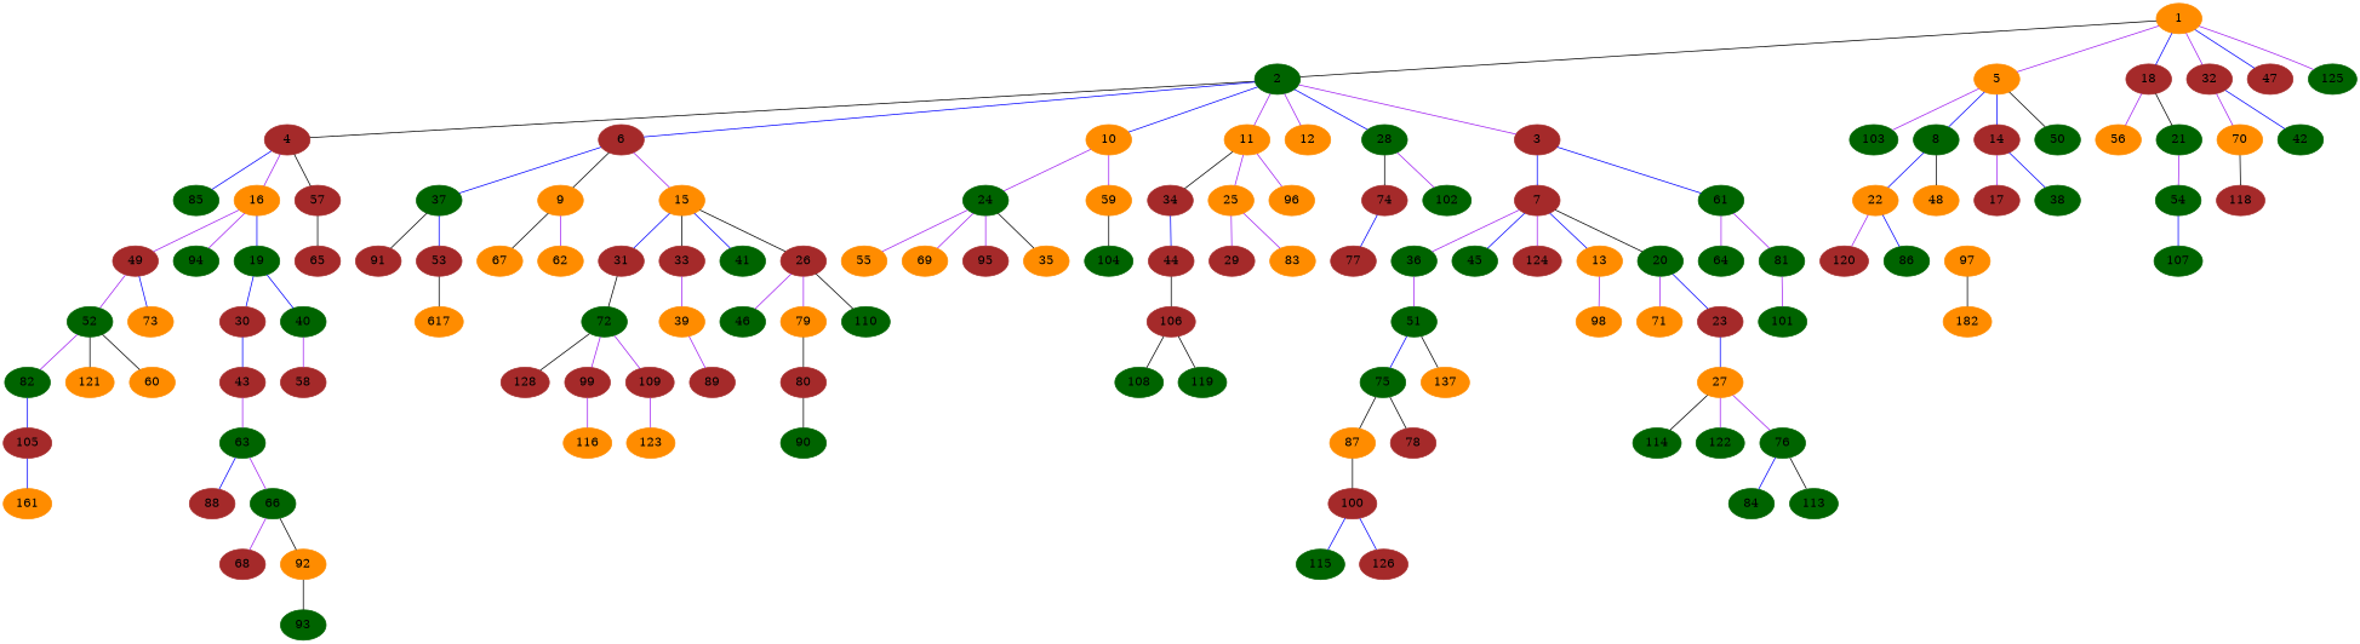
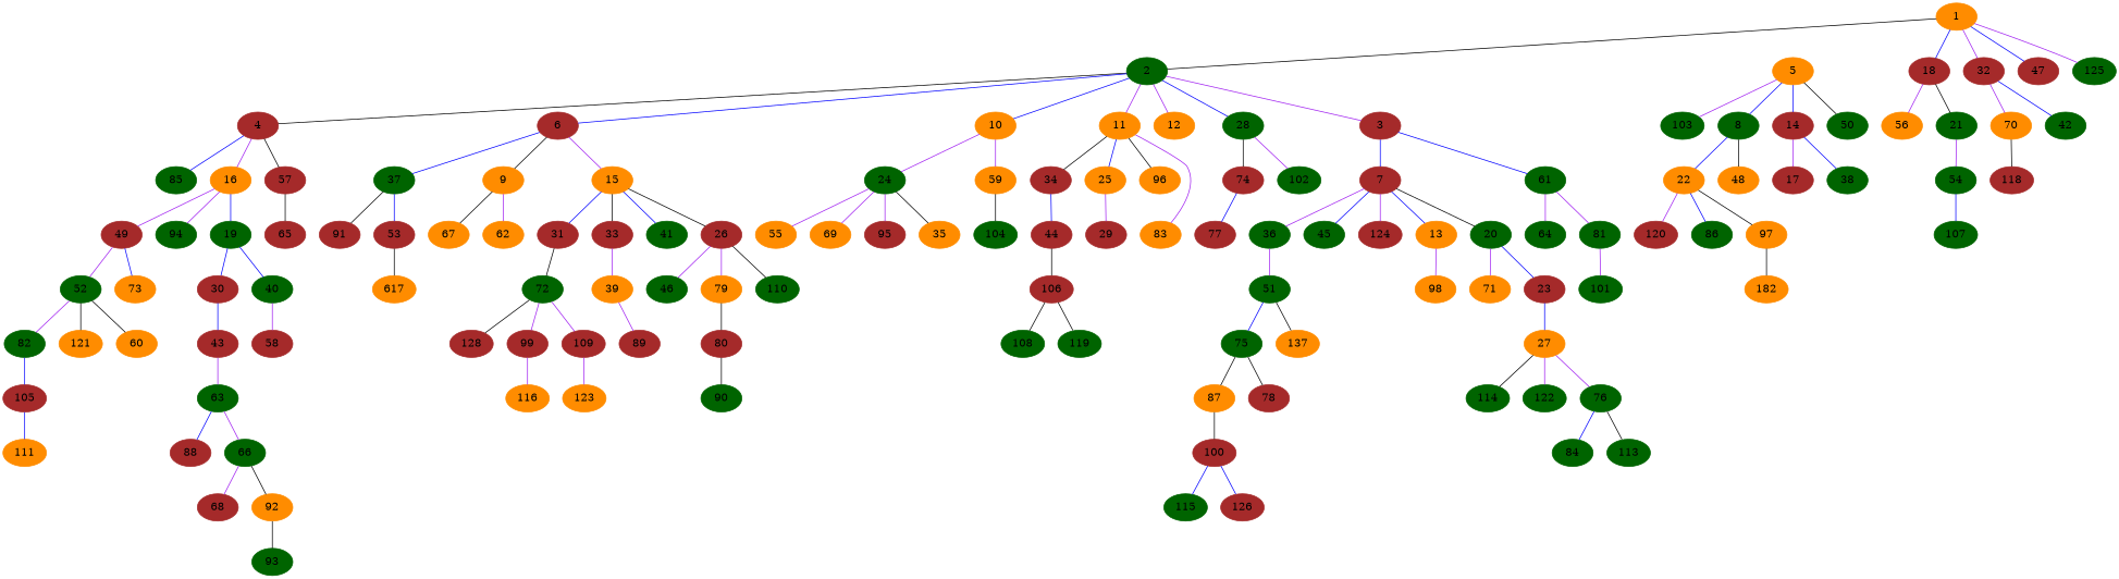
  graph {
    node [color=darkgreen style=filled]
    edge [color=purple]
    1 [color=darkorange]
    2
    5 [color=darkorange]
    18 [color=brown]
    32 [color=brown]
    47 [color=brown]
    125
    3 [color=brown]
    4 [color=brown]
    6 [color=brown]
    10 [color=darkorange]
    11 [color=darkorange]
    12 [color=darkorange]
    28
    8
    14 [color=brown]
    50
    103
    21
    56 [color=darkorange]
    42
    70 [color=darkorange]
    7 [color=brown]
    61
    16 [color=darkorange]
    57 [color=brown]
    85
    9 [color=darkorange]
    15 [color=darkorange]
    37
    24
    59 [color=darkorange]
    25 [color=darkorange]
    34 [color=brown]
    96 [color=darkorange]
    74 [color=brown]
    102
    13 [color=darkorange]
    20
    36
    45
    124 [color=brown]
    64
    81
    19
    49 [color=brown]
    94
    65 [color=brown]
    22 [color=darkorange]
    48 [color=darkorange]
    17 [color=brown]
    38
    62 [color=darkorange]
    67 [color=darkorange]
    26 [color=brown]
    31 [color=brown]
    33 [color=brown]
    41
    53 [color=brown]
    91 [color=brown]
    98 [color=darkorange]
    23 [color=brown]
    71 [color=darkorange]
    51
    86
    97 [color=darkorange]
    120 [color=brown]
    35 [color=darkorange]
    55 [color=darkorange]
    69 [color=darkorange]
    95 [color=brown]
    104
    29 [color=brown]
    83 [color=darkorange]
    44 [color=brown]
    46
    79 [color=darkorange]
    110
    72
    39 [color=darkorange]
    30 [color=brown]
    40
    52
    73 [color=darkorange]
    54
    43 [color=brown]
    58 [color=brown]
    27 [color=darkorange]
    107
    n90 [color=darkorange label=182]
    76
    114
    122
    80 [color=brown]
    84
    113
    77 [color=brown]
    63
    99 [color=brown]
    109 [color=brown]
    128 [color=brown]
    118 [color=brown]
    89 [color=brown]
    106 [color=brown]
    75
    n106 [color=darkorange label=137]
    n107 [color=darkorange label=617]
    66
    88 [color=brown]
    108
    119
    60 [color=darkorange]
    82
    121 [color=darkorange]
    78 [color=brown]
    87 [color=darkorange]
    105 [color=brown]
    101
    68 [color=brown]
    92 [color=darkorange]
    93
    116 [color=darkorange]
    123 [color=darkorange]
    100 [color=brown]
    90
-   111 [color=darkorange label=161]
+   111 [color=darkorange]
    115
    126 [color=brown]
    1 -- 2 [color=black]
-   1 -- 5
    1 -- 18 [color=blue]
    1 -- 32
    1 -- 47 [color=blue]
    1 -- 125
    2 -- 3
    2 -- 4 [color=black]
    2 -- 6 [color=blue]
    2 -- 10 [color=blue]
    2 -- 11
    2 -- 12
    2 -- 28 [color=blue]
    5 -- 8 [color=blue]
    5 -- 14 [color=blue]
    5 -- 50 [color=black]
    5 -- 103
    18 -- 21 [color=black]
    18 -- 56
    32 -- 42 [color=blue]
    32 -- 70
    3 -- 7 [color=blue]
    3 -- 61 [color=blue]
    4 -- 16
    4 -- 57 [color=black]
    4 -- 85 [color=blue]
    6 -- 9 [color=black]
    6 -- 15
    6 -- 37 [color=blue]
    10 -- 24
    10 -- 59
-   11 -- 25
+   11 -- 25 [color=blue]
    11 -- 34 [color=black]
-   11 -- 96
+   11 -- 96 [color=black]
    28 -- 74 [color=black]
    28 -- 102
    8 -- 22 [color=blue]
    8 -- 48 [color=black]
    14 -- 17
    14 -- 38 [color=blue]
    21 -- 54
    70 -- 118 [color=black]
    7 -- 13 [color=blue]
    7 -- 20 [color=black]
    7 -- 36
    7 -- 45 [color=blue]
    7 -- 124
    61 -- 64
    61 -- 81
    16 -- 19 [color=blue]
    16 -- 49
    16 -- 94
    57 -- 65 [color=black]
    9 -- 62
    9 -- 67 [color=black]
    15 -- 26 [color=black]
    15 -- 31 [color=blue]
    15 -- 33 [color=black]
    15 -- 41 [color=blue]
    37 -- 53 [color=blue]
    37 -- 91 [color=black]
    24 -- 35 [color=black]
    24 -- 55
    24 -- 69
    24 -- 95
    59 -- 104 [color=black]
    25 -- 29
-   25 -- 83
+   11 -- 83
    34 -- 44 [color=blue]
    74 -- 77 [color=blue]
    13 -- 98
    20 -- 23 [color=blue]
    20 -- 71
    36 -- 51
    81 -- 101
    19 -- 30 [color=blue]
    19 -- 40 [color=blue]
    49 -- 52
    49 -- 73 [color=blue]
    22 -- 86 [color=blue]
+   22 -- 97 [color=black]
    22 -- 120
    26 -- 46
    26 -- 79
    26 -- 110 [color=black]
    31 -- 72 [color=black]
    33 -- 39
    53 -- n107 [color=black]
    23 -- 27 [color=blue]
    51 -- 75 [color=blue]
    51 -- n106 [color=black]
    97 -- n90 [color=black]
    44 -- 106 [color=black]
    79 -- 80 [color=black]
    72 -- 99
    72 -- 109
    72 -- 128 [color=black]
    39 -- 89
    30 -- 43 [color=blue]
    40 -- 58
    52 -- 60 [color=black]
    52 -- 82
    52 -- 121 [color=black]
    54 -- 107 [color=blue]
    43 -- 63
    27 -- 76
    27 -- 114 [color=black]
    27 -- 122
    76 -- 84 [color=blue]
    76 -- 113 [color=black]
    80 -- 90 [color=black]
    63 -- 66
    63 -- 88 [color=blue]
    99 -- 116
    109 -- 123
    106 -- 108 [color=black]
    106 -- 119 [color=black]
    75 -- 78 [color=black]
    75 -- 87 [color=black]
    66 -- 68
    66 -- 92 [color=black]
    82 -- 105 [color=blue]
    87 -- 100 [color=black]
    105 -- 111 [color=blue]
    92 -- 93 [color=black]
    100 -- 115 [color=blue]
    100 -- 126 [color=blue]
  }
